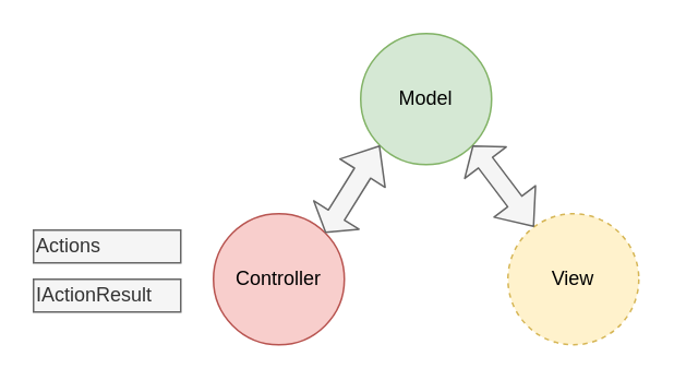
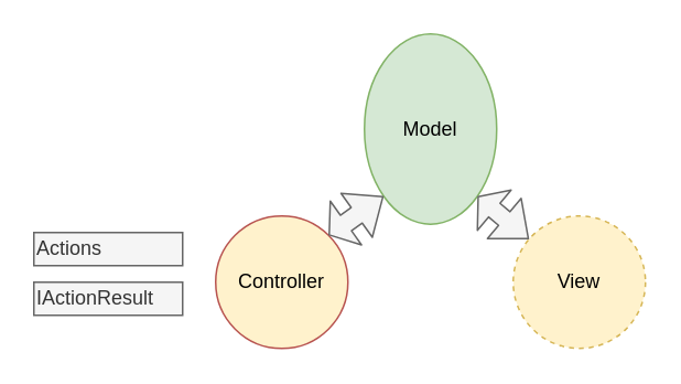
  <mxCell id="0" />
  <mxCell id="1" parent="0" />
- <mxCell id="2" value="Model" style="ellipse;whiteSpace=wrap;html=1;aspect=fixed;fillColor=#d5e8d4;strokeColor=#82b366;" parent="1" vertex="1"><mxGeometry x="220" y="20" width="80" height="80" as="geometry" /></mxCell>
- <mxCell id="3" value="Controller" style="ellipse;whiteSpace=wrap;html=1;aspect=fixed;fillColor=#f8cecc;strokeColor=#b85450;" parent="1" vertex="1"><mxGeometry x="130" y="130" width="80" height="80" as="geometry" /></mxCell>
+ <mxCell id="2" value="Model" style="ellipse;whiteSpace=wrap;html=1;aspect=fixed;fillColor=#d5e8d4;strokeColor=#82b366;" parent="1" vertex="1"><mxGeometry x="220" y="20" width="80" height="115" as="geometry" /></mxCell>
+ <mxCell id="3" value="Controller" style="ellipse;whiteSpace=wrap;html=1;aspect=fixed;fillColor=#fff2cc;strokeColor=#b85450;" parent="1" vertex="1"><mxGeometry x="130" y="130" width="80" height="80" as="geometry" /></mxCell>
  <mxCell id="4" value="View" style="ellipse;whiteSpace=wrap;html=1;aspect=fixed;fillColor=#fff2cc;strokeColor=#d6b656;dashed=1;" parent="1" vertex="1"><mxGeometry x="310" y="130" width="80" height="80" as="geometry" /></mxCell>
  <mxCell id="5" value="" style="shape=flexArrow;endArrow=classic;startArrow=classic;html=1;entryX=1;entryY=1;entryDx=0;entryDy=0;width=10.8;endSize=3.904;fillColor=#f5f5f5;strokeColor=#666666;" parent="1" source="4" target="2" edge="1"><mxGeometry width="50" height="50" relative="1" as="geometry"><mxPoint x="310" y="140" as="sourcePoint" /><mxPoint x="360" y="90" as="targetPoint" /></mxGeometry></mxCell>
  <mxCell id="6" value="" style="shape=flexArrow;endArrow=classic;startArrow=classic;html=1;width=11.6;startSize=3.8;entryX=0;entryY=1;entryDx=0;entryDy=0;exitX=1;exitY=0;exitDx=0;exitDy=0;endSize=6.168;fillColor=#f5f5f5;strokeColor=#666666;" parent="1" source="3" target="2" edge="1"><mxGeometry width="50" height="50" relative="1" as="geometry"><mxPoint x="190" y="150" as="sourcePoint" /><mxPoint x="240" y="100" as="targetPoint" /></mxGeometry></mxCell>
  <mxCell id="7" value="Actions" style="text;html=1;align=left;verticalAlign=middle;whiteSpace=wrap;rounded=0;fillColor=#f5f5f5;strokeColor=#666666;fontColor=#333333;" parent="1" vertex="1"><mxGeometry x="20" y="140" width="90" height="20" as="geometry" /></mxCell>
  <mxCell id="8" value="IActionResult" style="text;html=1;strokeColor=#666666;fillColor=#f5f5f5;align=left;verticalAlign=middle;whiteSpace=wrap;rounded=0;fontColor=#333333;" parent="1" vertex="1"><mxGeometry x="20" y="170" width="90" height="20" as="geometry" /></mxCell>
